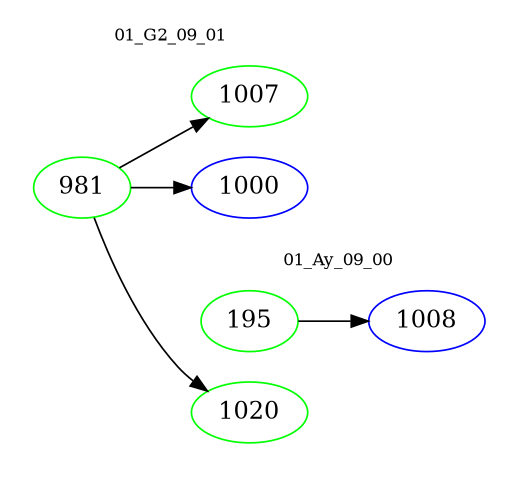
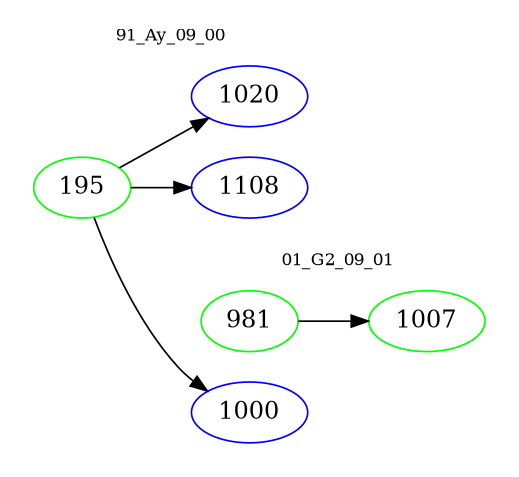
  digraph {
    rankdir=LR
    node [color=green]
    edge [color=black]
    n1 [label=195]
-   n2 [color=blue label=1008]
-   n3 [label=1020]
+   n2 [color=blue label=1108]
+   n3 [color=blue label=1020]
    n4 [label=981]
    n5 [color=blue label=1000]
    n6 [label=1007]
    subgraph cluster_1 {
      color=white
      fontsize=10
-     label="01_Ay_09_00"
+     label="91_Ay_09_00"
      n1
      n2
      n3
    }
    subgraph cluster_2 {
      color=white
      fontsize=10
      label="01_G2_09_01"
      n4
      n5
      n6
    }
    n1 -> n2
-   n4 -> n3
-   n4 -> n5
+   n1 -> n3
+   n1 -> n5
    n4 -> n6
  }
